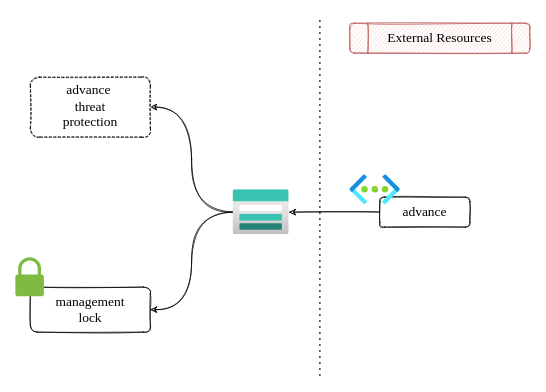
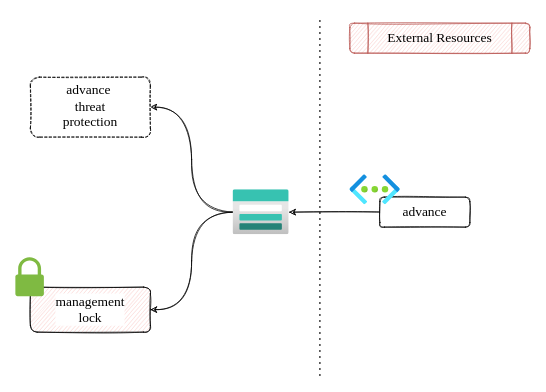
  <mxCell id="0" />
  <mxCell id="1" parent="0" />
  <mxCell id="2" value="" style="edgeStyle=orthogonalEdgeStyle;curved=1;rounded=0;sketch=1;orthogonalLoop=1;jettySize=auto;html=1;fontFamily=Architects Daughter;fontSource=https%3A%2F%2Ffonts.googleapis.com%2Fcss%3Ffamily%3DArchitects%2BDaughter;fontSize=18;endArrow=classic;endFill=1;entryX=1;entryY=0.5;entryDx=0;entryDy=0;" edge="1" parent="1" source="4" target="11"><mxGeometry relative="1" as="geometry" /></mxCell>
  <mxCell id="3" value="" style="edgeStyle=orthogonalEdgeStyle;curved=1;rounded=0;sketch=1;orthogonalLoop=1;jettySize=auto;html=1;fontFamily=Architects Daughter;fontSource=https%3A%2F%2Ffonts.googleapis.com%2Fcss%3Ffamily%3DArchitects%2BDaughter;fontSize=18;endArrow=classic;endFill=1;entryX=1;entryY=0.5;entryDx=0;entryDy=0;" edge="1" parent="1" source="4" target="12"><mxGeometry relative="1" as="geometry" /></mxCell>
  <mxCell id="4" value="" style="aspect=fixed;html=1;points=[];align=center;image;fontSize=12;image=img/lib/azure2/storage/Storage_Accounts.svg;" vertex="1" parent="1"><mxGeometry x="310" y="252" width="75" height="60" as="geometry" /></mxCell>
  <mxCell id="5" value="" style="endArrow=none;dashed=1;html=1;dashPattern=1 3;strokeWidth=2;rounded=0;" edge="1" parent="1"><mxGeometry width="50" height="50" relative="1" as="geometry"><mxPoint x="426" y="500" as="sourcePoint" /><mxPoint x="426" y="20" as="targetPoint" /></mxGeometry></mxCell>
  <mxCell id="6" value="External Resources" style="shape=process;whiteSpace=wrap;html=1;backgroundOutline=1;sketch=1;rounded=1;fontFamily=Architects Daughter;fontSource=https%3A%2F%2Ffonts.googleapis.com%2Fcss%3Ffamily%3DArchitects%2BDaughter;fontSize=18;fillColor=#f8cecc;strokeColor=#b85450;" vertex="1" parent="1"><mxGeometry x="466" y="30" width="240" height="40" as="geometry" /></mxCell>
  <mxCell id="7" style="edgeStyle=orthogonalEdgeStyle;rounded=0;orthogonalLoop=1;jettySize=auto;html=1;exitX=0.5;exitY=1;exitDx=0;exitDy=0;" edge="1" parent="1" source="6" target="6"><mxGeometry relative="1" as="geometry" /></mxCell>
  <mxCell id="8" style="edgeStyle=orthogonalEdgeStyle;rounded=0;orthogonalLoop=1;jettySize=auto;html=1;fontFamily=Architects Daughter;fontSource=https%3A%2F%2Ffonts.googleapis.com%2Fcss%3Ffamily%3DArchitects%2BDaughter;fontSize=18;curved=1;sketch=1;endArrow=classic;endFill=1;" edge="1" parent="1" source="9" target="4"><mxGeometry relative="1" as="geometry"><mxPoint x="186" y="240" as="targetPoint" /></mxGeometry></mxCell>
  <mxCell id="9" value="advance" style="rounded=1;whiteSpace=wrap;html=1;sketch=1;fontFamily=Architects Daughter;fontSource=https%3A%2F%2Ffonts.googleapis.com%2Fcss%3Ffamily%3DArchitects%2BDaughter;fontSize=18;" vertex="1" parent="1"><mxGeometry x="506" y="262" width="120" height="40" as="geometry" /></mxCell>
  <mxCell id="10" value="" style="aspect=fixed;html=1;points=[];align=center;image;fontSize=12;image=img/lib/azure2/networking/Virtual_Networks.svg;rounded=1;sketch=0;fontFamily=Architects Daughter;fontSource=https%3A%2F%2Ffonts.googleapis.com%2Fcss%3Ffamily%3DArchitects%2BDaughter;" vertex="1" parent="1"><mxGeometry x="466" y="232" width="67" height="40" as="geometry" /></mxCell>
  <mxCell id="11" value="advance&amp;nbsp;&lt;br style=&quot;font-size: 18px;&quot;&gt;threat&lt;br style=&quot;font-size: 18px;&quot;&gt;protection" style="whiteSpace=wrap;html=1;verticalAlign=top;labelBackgroundColor=default;sketch=1;rounded=1;fontFamily=Architects Daughter;fontSource=https%3A%2F%2Ffonts.googleapis.com%2Fcss%3Ffamily%3DArchitects%2BDaughter;fontSize=18;dashed=1;" vertex="1" parent="1"><mxGeometry x="40" y="102" width="160" height="80" as="geometry" /></mxCell>
- <mxCell id="12" value="management&lt;br style=&quot;font-size: 18px&quot;&gt;lock" style="whiteSpace=wrap;html=1;verticalAlign=middle;labelBackgroundColor=default;fontSize=18;fontFamily=Architects Daughter;fontSource=https%3A%2F%2Ffonts.googleapis.com%2Fcss%3Ffamily%3DArchitects%2BDaughter;sketch=1;rounded=1;" vertex="1" parent="1"><mxGeometry x="40" y="382" width="160" height="60" as="geometry" /></mxCell>
+ <mxCell id="12" value="management&lt;br style=&quot;font-size: 18px&quot;&gt;lock" style="whiteSpace=wrap;html=1;verticalAlign=middle;labelBackgroundColor=default;fontSize=18;fontFamily=Architects Daughter;fontSource=https%3A%2F%2Ffonts.googleapis.com%2Fcss%3Ffamily%3DArchitects%2BDaughter;sketch=1;rounded=1;fillColor=#f8cecc;" vertex="1" parent="1"><mxGeometry x="40" y="382" width="160" height="60" as="geometry" /></mxCell>
  <mxCell id="13" value="" style="sketch=0;pointerEvents=1;shadow=0;dashed=0;html=1;strokeColor=none;labelPosition=center;verticalLabelPosition=bottom;verticalAlign=top;outlineConnect=0;align=center;shape=mxgraph.office.security.lock_protected;fillColor=#7FBA42;rounded=1;fontFamily=Architects Daughter;fontSource=https%3A%2F%2Ffonts.googleapis.com%2Fcss%3Ffamily%3DArchitects%2BDaughter;fontSize=18;" vertex="1" parent="1"><mxGeometry x="20" y="342" width="38" height="52" as="geometry" /></mxCell>
